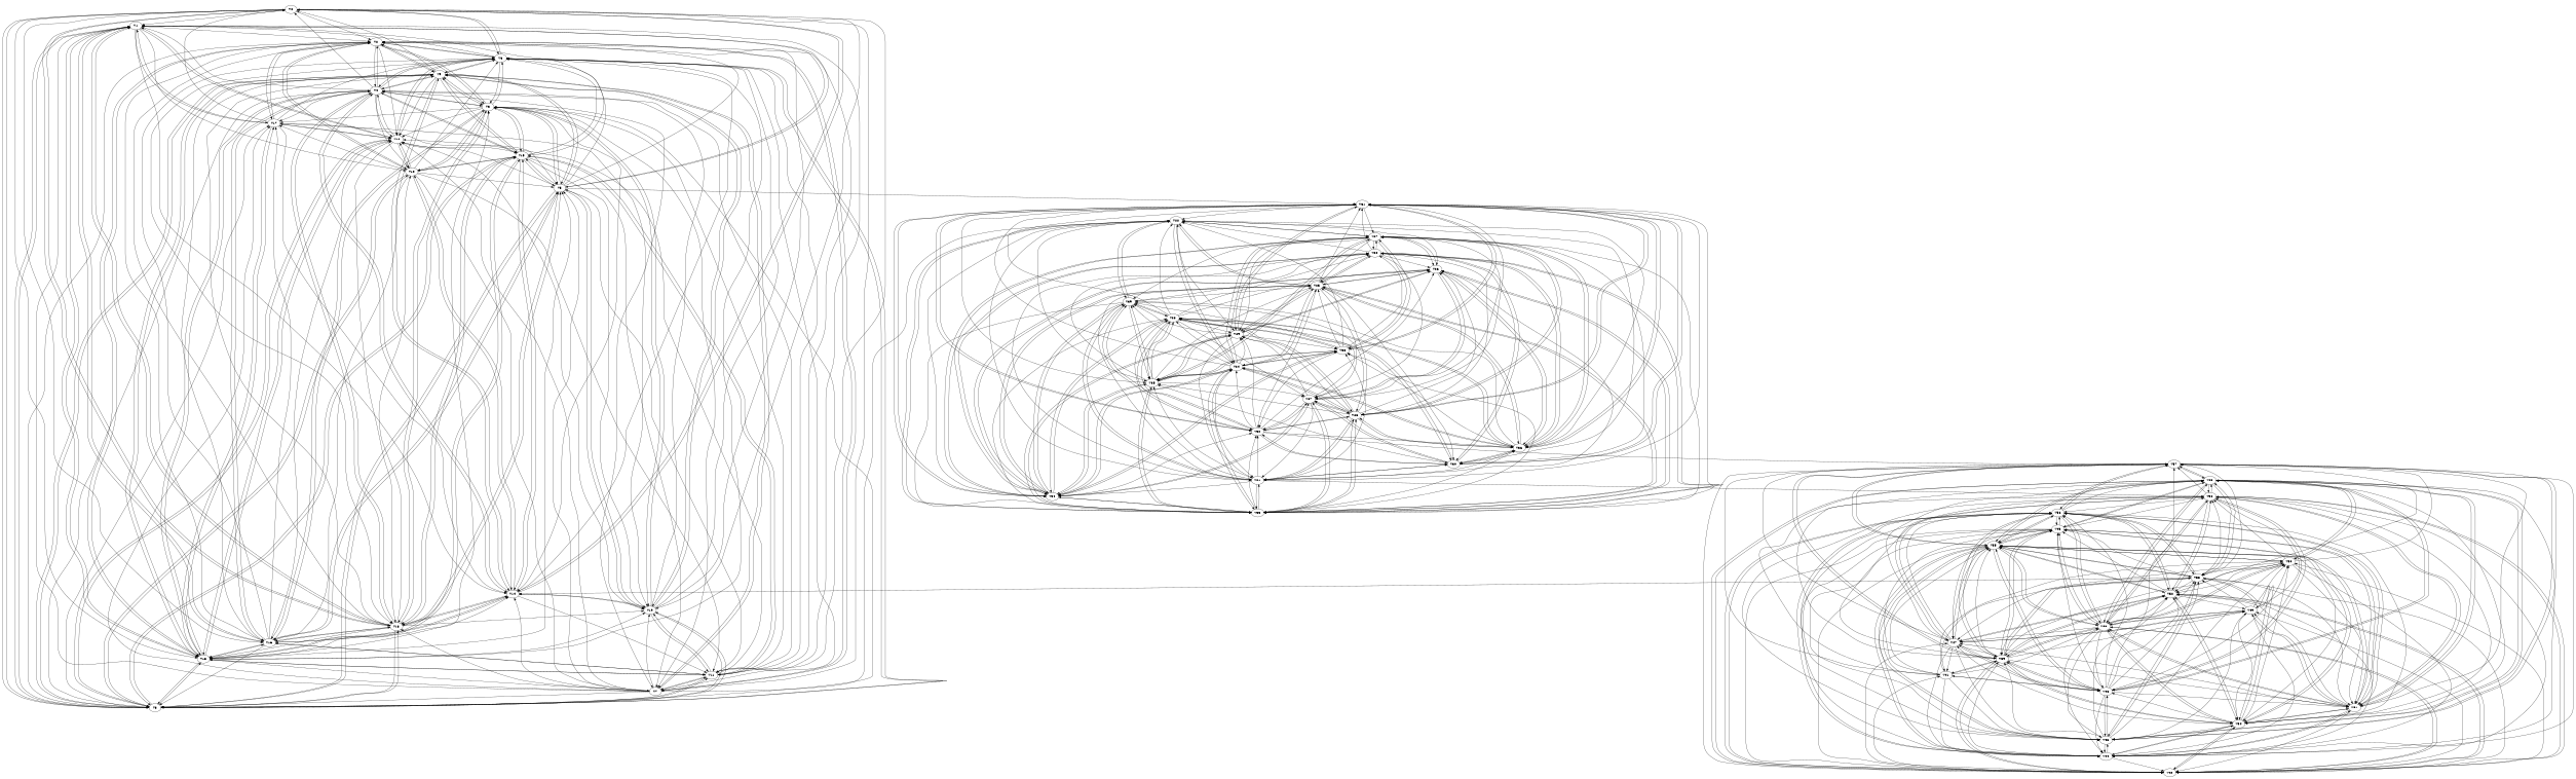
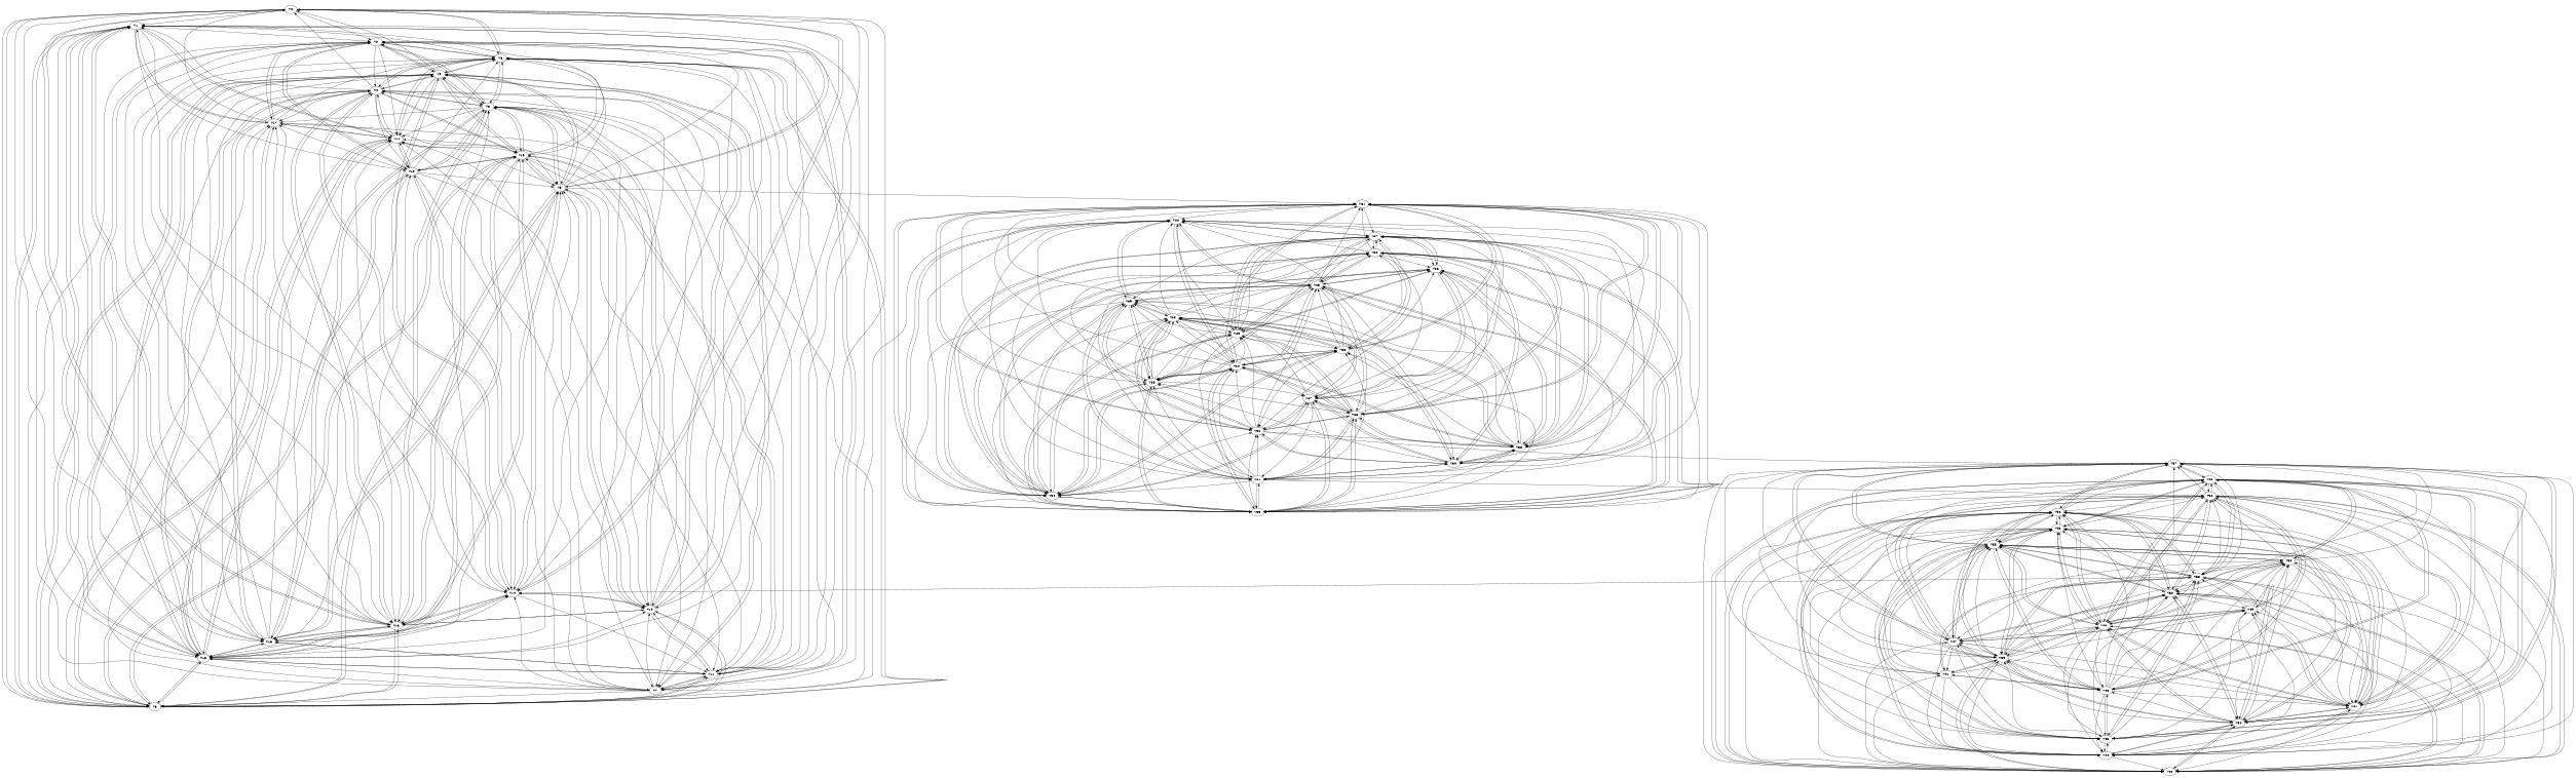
  digraph {
    node [player=0 priority=0]
    v0 [priority=1]
    v1 [player=1]
    v2
    v6 [player=1 priority=1]
    v7 [priority=1]
    v8
    v11 [player=1 priority=1]
    v13
    v14
    v16 [player=1]
    v18 [player=1]
    v19 [player=1]
    v5 [player=1]
    v10 [player=1 priority=1]
    v12
    v15
    v17 [player=1 priority=1]
    v3
    v4 [priority=1]
    v9
    v22 [player=1 priority=1]
    v31
    v23 [priority=1]
    v27
    v30
    v33 [player=1 priority=1]
    v34 [player=1 priority=1]
    v36 [priority=1]
    v37 [player=1 priority=1]
    v21
    v32
    v35 [player=1 priority=1]
    v38
    v29 [player=1 priority=1]
    v25 [priority=1]
    v26 [player=1 priority=1]
    v24 [player=1]
    v39 [priority=1]
    v20 [priority=1]
    v28 [priority=1]
    v58 [player=1]
    v57
    v40
    v42 [priority=1]
    v43 [player=1]
    v44
    v46
    v48 [player=1]
    v51 [player=1 priority=1]
    v54
    v41 [player=1]
    v59 [priority=1]
    v47 [priority=1]
    v49 [priority=1]
    v52 [player=1 priority=1]
    v56 [player=1]
    v53 [priority=1]
    v55 [player=1 priority=1]
    v45 [player=1 priority=1]
    v50
    v0 -> v1
    v0 -> v2
    v0 -> v6
    v0 -> v7
    v0 -> v8
    v0 -> v11
    v0 -> v13
    v0 -> v14
    v0 -> v16
    v0 -> v18
    v0 -> v19
    v1 -> v2
    v1 -> v8
    v1 -> v13
    v1 -> v14
    v1 -> v16
    v1 -> v18
    v1 -> v5
    v1 -> v10
    v1 -> v12
    v1 -> v15
    v1 -> v17
    v2 -> v6
    v2 -> v7
    v2 -> v13
    v2 -> v10
    v2 -> v12
    v2 -> v17
    v2 -> v3
    v2 -> v4
    v2 -> v9
    v6 -> v0
    v6 -> v1
    v6 -> v2
    v6 -> v8
    v6 -> v18
    v6 -> v12
    v6 -> v3
    v6 -> v4
    v6 -> v9
    v7 -> v1
    v7 -> v2
    v7 -> v6
    v7 -> v8
    v7 -> v11
    v7 -> v13
    v7 -> v14
    v7 -> v19
    v7 -> v5
    v7 -> v12
    v7 -> v17
    v7 -> v9
    v7 -> v22
    v8 -> v0
    v8 -> v1
    v8 -> v2
    v8 -> v6
    v8 -> v11
    v8 -> v13
    v8 -> v18
    v8 -> v19
    v8 -> v5
    v8 -> v10
    v8 -> v12
    v8 -> v15
    v8 -> v17
    v8 -> v3
    v8 -> v9
    v11 -> v1
    v11 -> v2
    v11 -> v6
    v11 -> v7
    v11 -> v8
    v11 -> v13
    v11 -> v16
    v11 -> v19
    v11 -> v12
    v11 -> v15
    v11 -> v4
    v13 -> v1
    v13 -> v2
    v13 -> v6
    v13 -> v8
    v13 -> v11
    v13 -> v14
    v13 -> v16
    v13 -> v19
    v13 -> v5
    v13 -> v12
    v13 -> v15
    v13 -> v17
    v13 -> v3
    v13 -> v4
    v13 -> v9
    v14 -> v0
    v14 -> v6
    v14 -> v11
    v14 -> v16
    v14 -> v18
    v14 -> v19
    v14 -> v10
    v14 -> v15
    v14 -> v4
    v14 -> v9
    v16 -> v1
    v16 -> v2
    v16 -> v6
-   v16 -> v8
    v16 -> v11
    v16 -> v13
    v16 -> v14
    v16 -> v18
    v16 -> v5
    v16 -> v12
    v16 -> v17
    v16 -> v3
    v16 -> v4
    v18 -> v0
    v18 -> v1
    v18 -> v2
    v18 -> v8
    v18 -> v13
    v18 -> v14
    v18 -> v16
    v18 -> v19
    v18 -> v5
    v18 -> v10
    v18 -> v15
    v18 -> v3
    v18 -> v4
    v18 -> v9
    v19 -> v2
    v19 -> v6
    v19 -> v8
    v19 -> v11
    v19 -> v14
-   v7 -> v18
+   v19 -> v18
    v19 -> v5
    v19 -> v3
    v19 -> v4
    v19 -> v9
    v5 -> v1
    v5 -> v2
    v5 -> v6
    v5 -> v8
    v5 -> v11
    v5 -> v16
    v5 -> v18
    v5 -> v19
    v5 -> v12
    v5 -> v15
    v5 -> v3
    v5 -> v9
    v5 -> v31
    v10 -> v2
    v10 -> v6
    v10 -> v7
    v10 -> v8
    v10 -> v11
    v10 -> v14
    v10 -> v16
    v10 -> v5
    v10 -> v12
    v10 -> v15
    v10 -> v17
    v10 -> v3
    v12 -> v1
    v12 -> v6
    v12 -> v8
    v12 -> v13
    v12 -> v18
    v12 -> v19
    v12 -> v10
    v12 -> v15
    v12 -> v17
    v12 -> v4
    v15 -> v6
    v15 -> v7
    v15 -> v8
    v15 -> v11
    v15 -> v13
    v15 -> v14
    v15 -> v18
    v15 -> v19
    v15 -> v5
    v15 -> v10
    v15 -> v3
    v15 -> v4
    v15 -> v9
    v17 -> v0
    v17 -> v1
    v17 -> v2
    v17 -> v6
    v17 -> v13
    v17 -> v14
    v17 -> v19
    v17 -> v5
    v17 -> v12
    v3 -> v2
    v3 -> v6
    v3 -> v7
    v3 -> v11
    v3 -> v14
    v3 -> v16
    v3 -> v18
    v3 -> v19
    v3 -> v5
    v3 -> v10
    v3 -> v12
    v3 -> v15
    v3 -> v17
    v3 -> v4
    v3 -> v9
    v4 -> v0
    v4 -> v1
-   v4 -> v2
    v4 -> v6
    v4 -> v7
    v4 -> v8
    v4 -> v13
    v4 -> v14
    v4 -> v16
    v4 -> v18
    v4 -> v10
    v4 -> v12
    v4 -> v15
    v4 -> v17
    v4 -> v3
    v4 -> v9
    v9 -> v0
    v9 -> v2
    v9 -> v6
    v9 -> v7
    v9 -> v8
    v9 -> v13
    v9 -> v14
    v9 -> v16
    v9 -> v19
    v9 -> v5
    v9 -> v12
    v9 -> v15
    v9 -> v3
    v9 -> v4
    v22 -> v27
    v22 -> v33
    v22 -> v34
    v22 -> v36
    v22 -> v21
    v22 -> v35
    v22 -> v29
    v22 -> v25
    v22 -> v26
    v22 -> v24
    v22 -> v39
    v31 -> v22
    v31 -> v23
    v31 -> v27
    v31 -> v30
    v31 -> v33
    v31 -> v34
    v31 -> v36
    v31 -> v37
    v31 -> v21
    v31 -> v32
    v31 -> v35
    v31 -> v38
    v31 -> v29
    v23 -> v31
    v23 -> v27
    v23 -> v33
    v23 -> v36
    v23 -> v37
    v23 -> v21
    v23 -> v32
    v23 -> v35
    v23 -> v29
    v23 -> v25
    v23 -> v26
    v23 -> v24
    v23 -> v28
    v27 -> v22
    v27 -> v23
    v27 -> v30
    v27 -> v34
    v27 -> v36
    v27 -> v35
    v27 -> v38
    v27 -> v29
    v27 -> v25
    v27 -> v26
    v27 -> v24
    v27 -> v39
    v27 -> v20
    v30 -> v22
    v30 -> v31
    v30 -> v36
    v30 -> v37
    v30 -> v21
    v30 -> v32
    v30 -> v35
    v30 -> v20
    v30 -> v28
    v33 -> v22
    v33 -> v23
    v33 -> v27
    v33 -> v34
    v33 -> v36
    v33 -> v37
    v33 -> v21
    v33 -> v32
    v33 -> v35
    v33 -> v38
    v33 -> v29
    v33 -> v25
    v33 -> v26
    v33 -> v24
    v33 -> v20
    v33 -> v28
    v34 -> v31
    v34 -> v27
    v34 -> v33
    v34 -> v37
    v34 -> v32
    v34 -> v35
    v34 -> v38
    v34 -> v25
    v34 -> v26
    v34 -> v24
    v34 -> v39
    v34 -> v20
    v34 -> v28
    v36 -> v31
    v36 -> v23
    v36 -> v27
    v36 -> v30
    v36 -> v38
    v36 -> v25
    v36 -> v26
    v36 -> v24
    v36 -> v39
    v36 -> v20
    v36 -> v28
    v37 -> v23
    v37 -> v27
    v37 -> v30
    v37 -> v33
    v37 -> v34
    v37 -> v21
    v37 -> v32
    v37 -> v29
    v37 -> v26
    v37 -> v39
    v21 -> v23
    v21 -> v30
    v21 -> v33
    v21 -> v34
    v21 -> v36
    v21 -> v32
    v21 -> v35
    v21 -> v38
    v21 -> v26
-   v24 -> v21
+   v21 -> v24
    v21 -> v39
    v21 -> v20
    v21 -> v28
    v21 -> v58
    v32 -> v31
    v32 -> v23
    v32 -> v30
    v32 -> v36
    v32 -> v37
    v32 -> v29
    v32 -> v26
    v32 -> v24
    v32 -> v39
    v32 -> v28
    v32 -> v57
    v35 -> v27
    v35 -> v33
    v35 -> v34
    v35 -> v37
    v35 -> v38
    v35 -> v29
    v35 -> v25
    v35 -> v24
    v35 -> v39
    v35 -> v20
    v35 -> v28
    v38 -> v22
    v38 -> v31
    v38 -> v27
    v38 -> v34
    v38 -> v32
    v38 -> v35
    v38 -> v25
    v38 -> v24
    v38 -> v20
    v38 -> v28
    v29 -> v31
    v29 -> v33
    v29 -> v21
    v29 -> v35
    v29 -> v38
    v29 -> v25
    v29 -> v26
    v29 -> v39
    v25 -> v22
    v25 -> v31
    v25 -> v30
    v25 -> v33
    v25 -> v34
    v25 -> v36
    v25 -> v37
    v25 -> v21
    v25 -> v32
    v25 -> v29
    v25 -> v26
    v25 -> v24
    v25 -> v39
    v25 -> v20
    v26 -> v27
    v26 -> v33
    v26 -> v34
    v26 -> v36
    v26 -> v37
    v26 -> v29
    v26 -> v25
    v24 -> v22
    v24 -> v31
    v24 -> v23
    v24 -> v27
    v24 -> v33
    v24 -> v34
    v24 -> v36
    v24 -> v35
    v24 -> v38
    v24 -> v29
    v24 -> v25
    v24 -> v39
    v24 -> v28
    v39 -> v22
    v39 -> v23
    v39 -> v33
    v39 -> v34
    v39 -> v21
    v39 -> v32
    v39 -> v35
    v39 -> v20
    v39 -> v28
    v20 -> v22
    v20 -> v31
    v20 -> v23
    v20 -> v27
    v20 -> v30
    v20 -> v33
    v20 -> v34
    v20 -> v36
    v20 -> v37
    v20 -> v25
    v20 -> v26
    v28 -> v22
    v28 -> v31
    v28 -> v23
    v28 -> v30
    v28 -> v34
    v28 -> v36
    v28 -> v37
    v28 -> v32
    v28 -> v35
    v28 -> v38
    v28 -> v29
    v28 -> v26
    v28 -> v39
    v28 -> v20
    v58 -> v57
    v58 -> v40
    v58 -> v42
    v58 -> v43
    v58 -> v44
    v58 -> v46
    v58 -> v48
    v58 -> v51
    v58 -> v54
    v58 -> v41
    v58 -> v59
    v58 -> v47
    v58 -> v49
    v58 -> v52
    v58 -> v56
    v57 -> v40
    v57 -> v42
    v57 -> v43
    v57 -> v51
    v57 -> v59
    v57 -> v47
    v57 -> v52
    v57 -> v56
    v57 -> v53
    v57 -> v55
    v40 -> v58
    v40 -> v57
    v40 -> v42
    v40 -> v43
    v40 -> v44
    v40 -> v46
    v40 -> v48
    v40 -> v51
    v40 -> v54
    v40 -> v53
    v40 -> v55
    v40 -> v45
    v40 -> v50
    v42 -> v58
    v42 -> v40
    v42 -> v48
    v42 -> v54
    v42 -> v41
    v42 -> v59
    v42 -> v47
    v42 -> v49
    v42 -> v52
    v42 -> v56
    v42 -> v50
    v43 -> v57
    v43 -> v40
    v43 -> v44
    v43 -> v46
    v43 -> v59
    v43 -> v49
    v43 -> v52
    v43 -> v53
    v43 -> v55
    v43 -> v50
    v44 -> v57
    v44 -> v42
    v44 -> v43
    v44 -> v51
    v44 -> v54
    v44 -> v49
    v44 -> v56
    v44 -> v55
    v46 -> v58
    v46 -> v57
    v46 -> v40
    v46 -> v43
    v46 -> v44
    v46 -> v51
    v46 -> v41
    v46 -> v59
    v46 -> v47
    v46 -> v52
    v46 -> v56
    v46 -> v53
    v46 -> v55
    v46 -> v45
    v46 -> v50
    v48 -> v58
    v48 -> v40
    v48 -> v42
    v48 -> v43
    v48 -> v44
    v48 -> v46
    v48 -> v51
    v48 -> v54
    v48 -> v59
    v48 -> v47
    v48 -> v49
    v48 -> v52
    v48 -> v56
    v48 -> v53
    v48 -> v55
    v48 -> v45
    v48 -> v50
    v51 -> v58
    v51 -> v40
    v51 -> v42
    v51 -> v44
    v51 -> v48
    v51 -> v54
    v51 -> v47
    v51 -> v49
    v51 -> v52
    v51 -> v56
    v51 -> v55
    v51 -> v45
    v54 -> v42
    v54 -> v43
    v54 -> v44
    v54 -> v46
    v54 -> v48
    v54 -> v51
    v54 -> v59
    v54 -> v47
    v54 -> v52
    v54 -> v53
    v54 -> v45
    v54 -> v50
    v41 -> v57
    v41 -> v43
    v41 -> v44
    v41 -> v46
    v41 -> v48
    v41 -> v59
    v41 -> v55
    v41 -> v45
    v41 -> v50
    v59 -> v57
    v59 -> v40
    v59 -> v42
    v59 -> v44
    v59 -> v46
    v59 -> v48
    v59 -> v51
    v59 -> v54
    v59 -> v41
    v59 -> v49
    v59 -> v52
    v59 -> v56
    v59 -> v53
    v59 -> v55
    v59 -> v45
    v59 -> v50
    v47 -> v58
    v47 -> v40
    v47 -> v43
    v47 -> v44
    v47 -> v46
    v47 -> v41
    v47 -> v59
    v47 -> v49
    v47 -> v52
    v47 -> v56
    v47 -> v55
    v49 -> v48
    v49 -> v51
    v49 -> v54
    v49 -> v47
    v49 -> v53
    v49 -> v50
    v52 -> v58
    v52 -> v42
    v52 -> v44
    v52 -> v54
    v52 -> v59
    v52 -> v47
    v52 -> v49
    v52 -> v56
    v52 -> v55
    v52 -> v45
    v56 -> v57
    v56 -> v40
    v56 -> v42
    v56 -> v43
    v56 -> v44
    v56 -> v48
    v56 -> v51
    v56 -> v54
    v56 -> v59
    v56 -> v52
    v56 -> v53
    v56 -> v55
    v56 -> v45
    v53 -> v14
    v53 -> v58
    v53 -> v40
    v53 -> v42
    v53 -> v43
    v53 -> v51
    v53 -> v54
    v53 -> v41
    v53 -> v59
    v53 -> v52
    v53 -> v56
    v53 -> v55
    v53 -> v45
    v55 -> v57
    v55 -> v40
    v55 -> v42
    v55 -> v43
    v55 -> v44
    v55 -> v46
    v55 -> v48
    v55 -> v51
    v55 -> v54
    v55 -> v47
    v55 -> v52
    v55 -> v56
    v55 -> v53
    v55 -> v45
    v55 -> v50
    v45 -> v58
    v45 -> v40
    v45 -> v42
    v45 -> v43
    v45 -> v44
    v45 -> v48
    v45 -> v51
    v45 -> v54
    v45 -> v59
    v45 -> v47
    v45 -> v56
    v45 -> v55
    v50 -> v58
    v50 -> v57
    v50 -> v40
    v50 -> v44
    v50 -> v48
    v50 -> v51
    v50 -> v47
    v50 -> v52
    v50 -> v53
    v50 -> v55
  }
